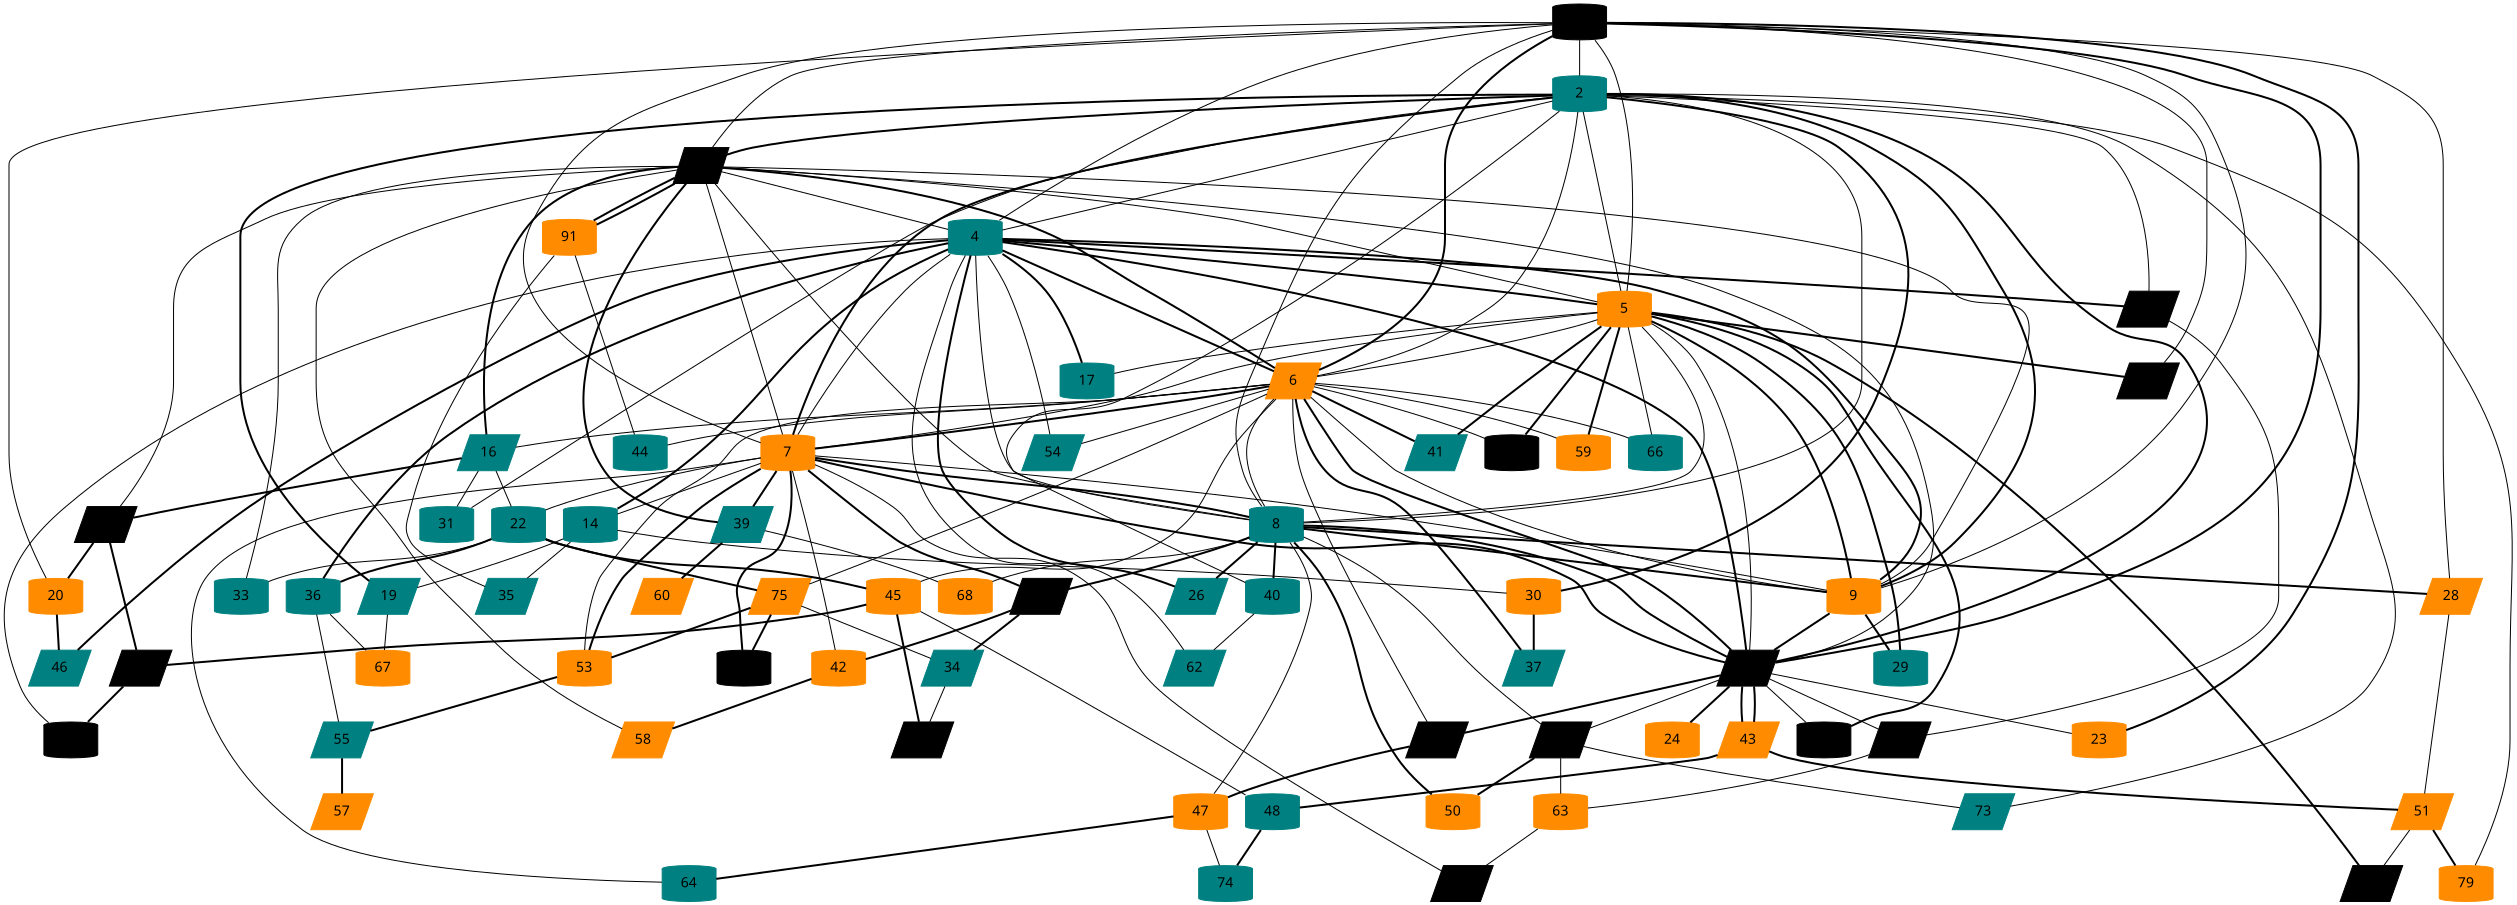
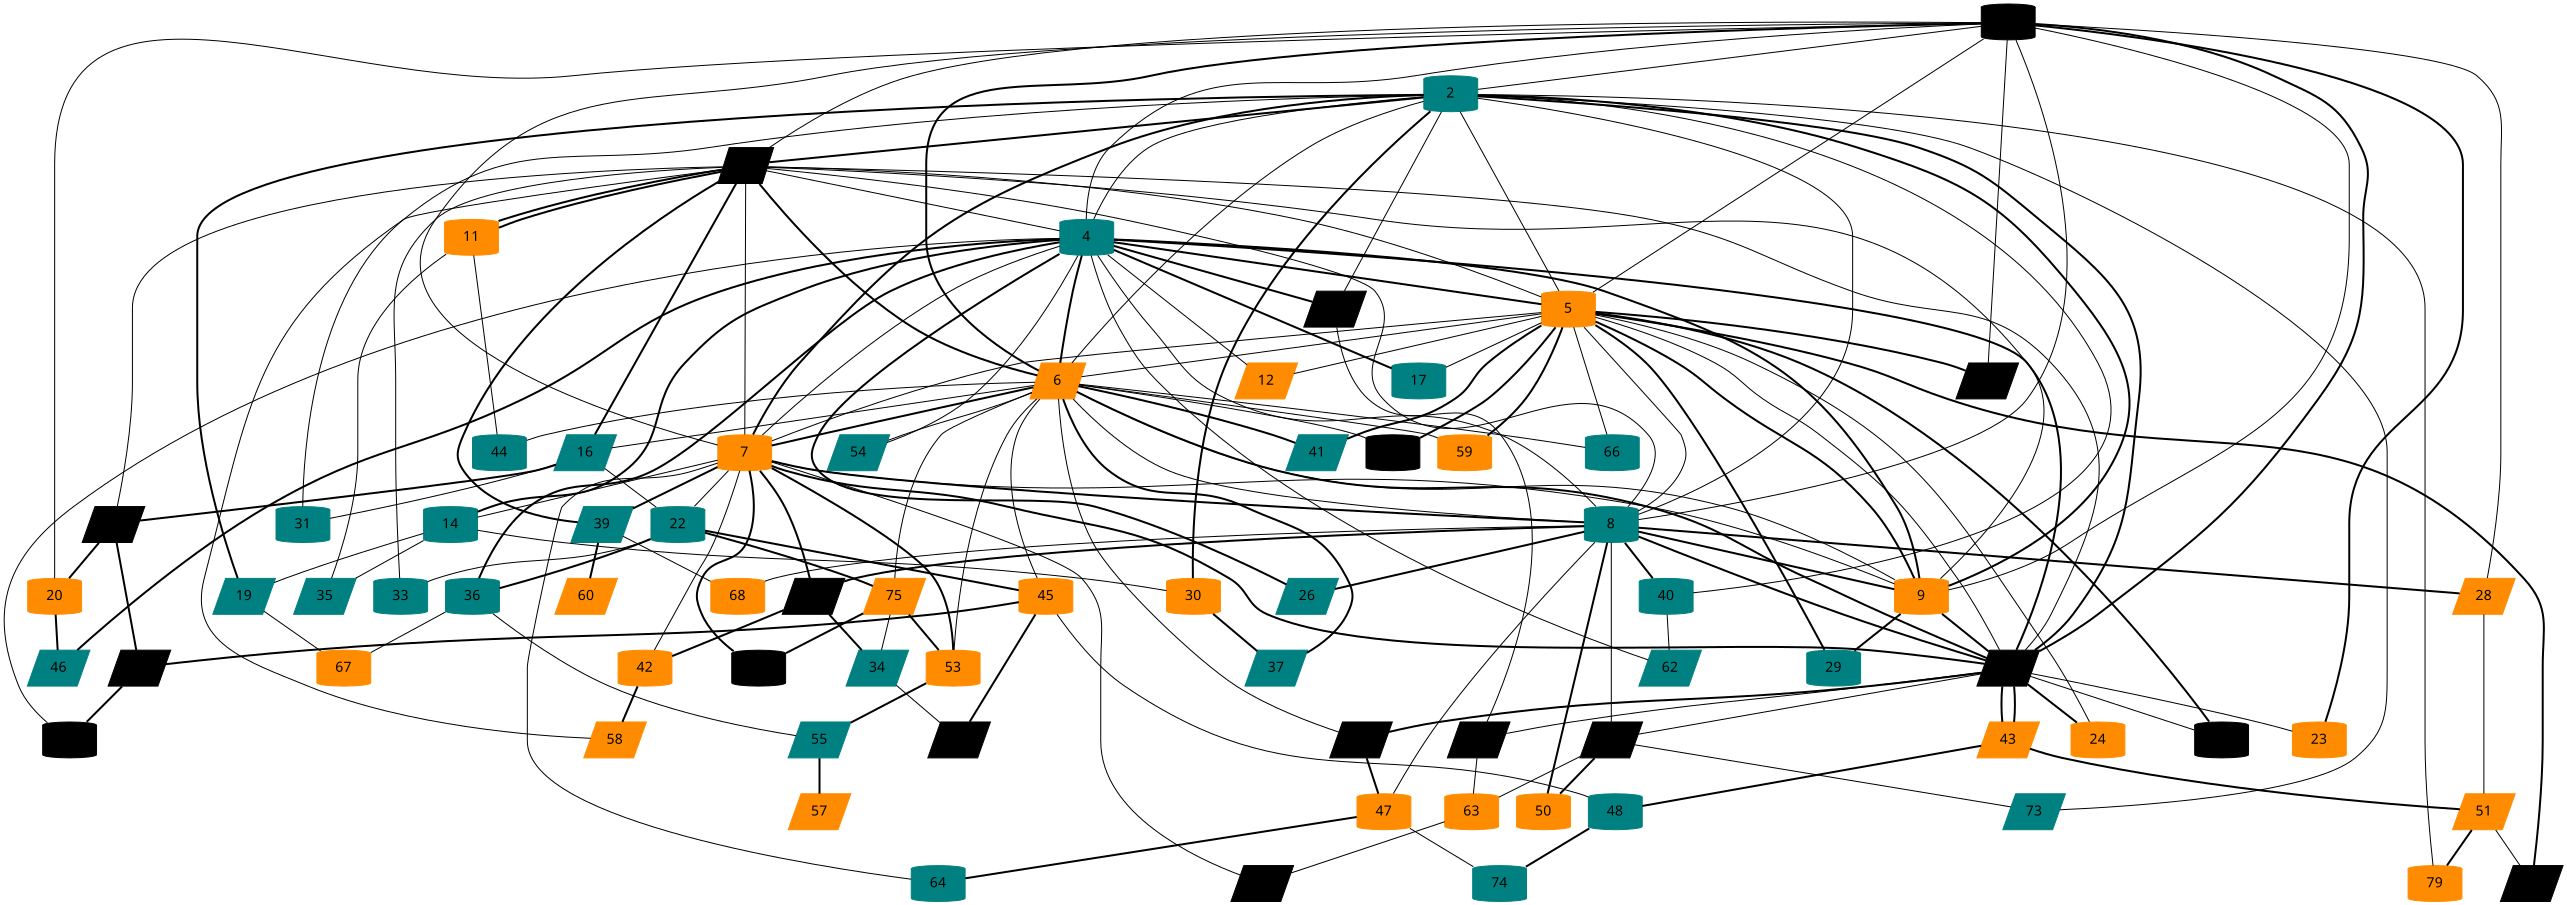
  graph {
    fontname="Noto Sans"
    node [color=teal fontname="Noto Sans" shape=cylinder style=filled]
    edge [fontname="Noto Sans" style=solid]
    1 [color=black]
    2
    3 [color=black shape=parallelogram]
    4
    5 [color=darkorange]
    6 [color=darkorange shape=parallelogram]
    7 [color=darkorange]
    8
    9 [color=darkorange]
    10 [color=black shape=parallelogram]
    20 [color=darkorange]
    23 [color=darkorange]
    28 [color=darkorange shape=parallelogram]
    61 [color=black shape=parallelogram]
    15 [color=black shape=parallelogram]
    19 [shape=parallelogram]
    30 [color=darkorange]
    31
    40
    n20 [color=darkorange label=79]
    73 [shape=parallelogram]
-   11 [color=darkorange label=91]
+   11 [color=darkorange]
    16 [shape=parallelogram]
    18 [color=black shape=parallelogram]
    33
    39 [shape=parallelogram]
    58 [color=darkorange shape=parallelogram]
+   12 [color=darkorange shape=parallelogram]
    14
    17
    26 [shape=parallelogram]
    36
    46 [shape=parallelogram]
    54 [shape=parallelogram]
    62 [shape=parallelogram]
    71 [color=black]
    24 [color=darkorange]
    29
    32 [color=black]
    41 [shape=parallelogram]
    49 [color=black]
    52 [color=black shape=parallelogram]
    59 [color=darkorange]
    66
    n45 [color=darkorange label=75 shape=parallelogram]
    37 [shape=parallelogram]
    38 [color=black shape=parallelogram]
    44
    45 [color=darkorange]
    53 [color=darkorange]
    13 [color=black shape=parallelogram]
    22
    42 [color=darkorange]
    64
    65 [color=black shape=parallelogram]
    72 [color=black]
    21 [color=black shape=parallelogram]
    47 [color=darkorange]
    50 [color=darkorange]
    68 [color=darkorange]
    27 [color=black shape=parallelogram]
    43 [color=darkorange shape=parallelogram]
    51 [color=darkorange shape=parallelogram]
    67 [color=darkorange]
    35 [shape=parallelogram]
    56 [color=black shape=parallelogram]
    60 [color=darkorange shape=parallelogram]
    55 [shape=parallelogram]
    34 [shape=parallelogram]
    69 [color=black shape=parallelogram]
    48
    57 [color=darkorange shape=parallelogram]
    63 [color=darkorange]
    74
    1 -- 2
    1 -- 3
    1 -- 4
    1 -- 5
    1 -- 6 [style=bold]
    1 -- 7
    1 -- 8
    1 -- 9
    1 -- 10 [style=bold]
    1 -- 20
    1 -- 23 [style=bold]
    1 -- 28
    1 -- 61
    2 -- 3 [style=bold]
    2 -- 4
    2 -- 5
    2 -- 6
    2 -- 7 [style=bold]
    2 -- 8
    2 -- 9 [style=bold]
    2 -- 10 [style=bold]
    2 -- 15
    2 -- 19 [style=bold]
    2 -- 30 [style=bold]
    2 -- 31
    2 -- 40
    2 -- n20
    2 -- 73
    3 -- 4
    3 -- 5
    3 -- 6 [style=bold]
    3 -- 7
    3 -- 8
    3 -- 9
    3 -- 10
    3 -- 11 [style=bold]
    3 -- 11 [style=bold]
    3 -- 16 [style=bold]
    3 -- 18
    3 -- 33
    3 -- 39 [style=bold]
    3 -- 58
    4 -- 5 [style=bold]
    4 -- 6 [style=bold]
    4 -- 7
    4 -- 8
    4 -- 9 [style=bold]
    4 -- 10 [style=bold]
    4 -- 15 [style=bold]
+   4 -- 12
    4 -- 14 [style=bold]
    4 -- 17 [style=bold]
    4 -- 26 [style=bold]
    4 -- 36 [style=bold]
    4 -- 46 [style=bold]
    4 -- 54
    4 -- 62
    4 -- 71
    5 -- 6
    5 -- 7
    5 -- 8
    5 -- 9 [style=bold]
    5 -- 10
    5 -- 61 [style=bold]
+   5 -- 12
    5 -- 17
+   5 -- 24
    5 -- 29 [style=bold]
    5 -- 32 [style=bold]
    5 -- 41 [style=bold]
    5 -- 49 [style=bold]
    5 -- 52 [style=bold]
    5 -- 59 [style=bold]
    5 -- 66
    6 -- 7 [style=bold]
    6 -- 8
    6 -- 9
    6 -- 10 [style=bold]
    6 -- 16
    6 -- 54
    6 -- 41 [style=bold]
    6 -- 49
    6 -- 59
    6 -- 66
    6 -- n45
    6 -- 37 [style=bold]
    6 -- 38
    6 -- 44
    6 -- 45
    6 -- 53
    7 -- 8 [style=bold]
    7 -- 9
    7 -- 10 [style=bold]
    7 -- 39 [style=bold]
    7 -- 14
    7 -- 53 [style=bold]
    7 -- 13 [style=bold]
    7 -- 22
    7 -- 42
    7 -- 64
    7 -- 65
    7 -- 72 [style=bold]
    8 -- 9 [style=bold]
    8 -- 10 [style=bold]
    8 -- 28 [style=bold]
    8 -- 40 [style=bold]
    8 -- 26 [style=bold]
    8 -- 13 [style=bold]
    8 -- 21
    8 -- 47
    8 -- 50 [style=bold]
    8 -- 68
    9 -- 10 [style=bold]
    9 -- 29 [style=bold]
    10 -- 23
    10 -- 24 [style=bold]
    10 -- 32
    10 -- 38 [style=bold]
    10 -- 21
    10 -- 27
    10 -- 43 [style=bold]
    10 -- 43 [style=bold]
    20 -- 46 [style=bold]
    28 -- 51
    15 -- 27
    19 -- 67
    30 -- 37 [style=bold]
    40 -- 62
    11 -- 44
    11 -- 35
    16 -- 31
    16 -- 18 [style=bold]
    16 -- 22
    18 -- 20 [style=bold]
    18 -- 56 [style=bold]
    39 -- 68
    39 -- 60 [style=bold]
    14 -- 19
    14 -- 30
    14 -- 35
    36 -- 67
    36 -- 55
    n45 -- 53 [style=bold]
    n45 -- 72 [style=bold]
    n45 -- 34
    38 -- 47 [style=bold]
    45 -- 56 [style=bold]
    45 -- 69 [style=bold]
    45 -- 48
    53 -- 55 [style=bold]
    13 -- 42 [style=bold]
    13 -- 34 [style=bold]
    22 -- 33
    22 -- 36 [style=bold]
    22 -- n45 [style=bold]
    22 -- 45 [style=bold]
    42 -- 58 [style=bold]
    21 -- 73
    21 -- 50 [style=bold]
    21 -- 63
    47 -- 64 [style=bold]
    47 -- 74
    27 -- 63
    43 -- 51 [style=bold]
    43 -- 48 [style=bold]
    51 -- n20 [style=bold]
    51 -- 52
    56 -- 71 [style=bold]
    55 -- 57 [style=bold]
    34 -- 69
    48 -- 74 [style=bold]
    63 -- 65
  }
